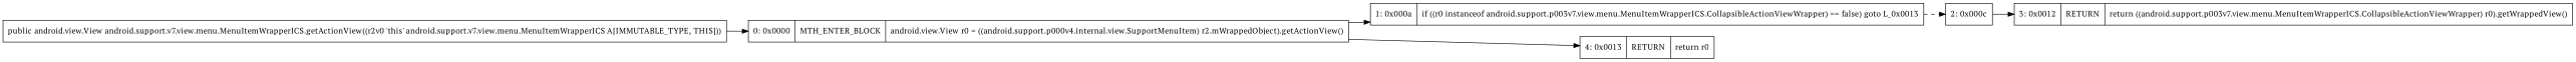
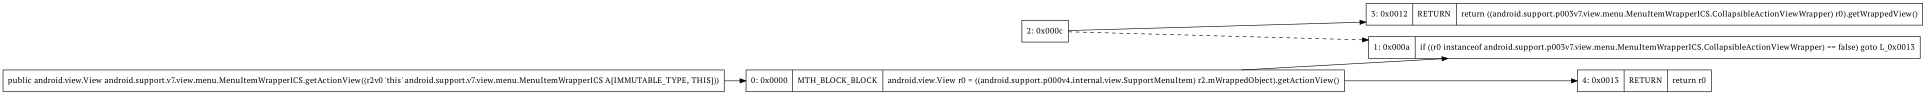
  digraph {
    fontname="PT Serif"
    rankdir=LR
    node [fontname="PT Serif" shape=record]
    edge [fontname="PT Serif"]
-   n1 [label="{0\:\ 0x0000|MTH_ENTER_BLOCK\l|android.view.View r0 = ((android.support.p000v4.internal.view.SupportMenuItem) r2.mWrappedObject).getActionView()\l}"]
+   n1 [label="{0\:\ 0x0000|MTH_BLOCK_BLOCK\l|android.view.View r0 = ((android.support.p000v4.internal.view.SupportMenuItem) r2.mWrappedObject).getActionView()\l}"]
    n2 [label="{1\:\ 0x000a|if ((r0 instanceof android.support.p003v7.view.menu.MenuItemWrapperICS.CollapsibleActionViewWrapper) == false) goto L_0x0013\l}"]
    n3 [label="{4\:\ 0x0013|RETURN\l|return r0\l}"]
    n4 [label="{2\:\ 0x000c}"]
    n5 [label="{3\:\ 0x0012|RETURN\l|return ((android.support.p003v7.view.menu.MenuItemWrapperICS.CollapsibleActionViewWrapper) r0).getWrappedView()\l}"]
    n6 [label="{public android.view.View android.support.v7.view.menu.MenuItemWrapperICS.getActionView((r2v0 'this' android.support.v7.view.menu.MenuItemWrapperICS A[IMMUTABLE_TYPE, THIS])) }"]
    n1 -> n2
    n1 -> n3
-   n2 -> n4 [style=dashed]
+   n4 -> n2 [style=dashed]
    n4 -> n5
    n6 -> n1
  }
